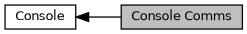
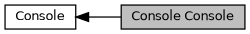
  digraph {
    rankdir=LR
    fontname="DejaVu Sans"
    node [color=black fontname="DejaVu Sans" fontsize=10 shape=box style=filled]
-   n1 [fillcolor=grey75 fontcolor=black height=0.2 label="Console Comms" width=0.4]
+   n1 [fillcolor=grey75 fontcolor=black height=0.2 label="Console Console" width=0.4]
    n2 [fillcolor=white height=0.2 label=Console width=0.4]
    n2 -> n1 [dir=back fontname="DejaVu Sans" fontsize=10 labelfontname=Helvetica labelfontsize=10 shape=plaintext style=solid]
  }
